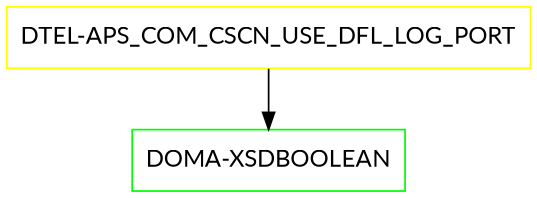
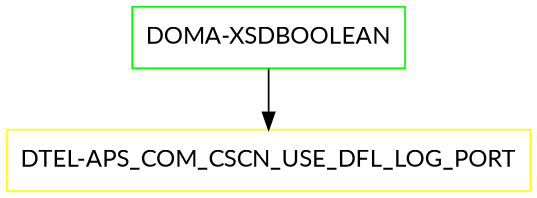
  digraph {
    fontname=Lato
    node [shape=box fontname=Lato]
    "DTEL-APS_COM_CSCN_USE_DFL_LOG_PORT" [color=yellow]
    "DOMA-XSDBOOLEAN" [color=green]
-   "DTEL-APS_COM_CSCN_USE_DFL_LOG_PORT" -> "DOMA-XSDBOOLEAN" [fontname=Lato]
+   "DOMA-XSDBOOLEAN" -> "DTEL-APS_COM_CSCN_USE_DFL_LOG_PORT" [fontname=Lato]
  }
